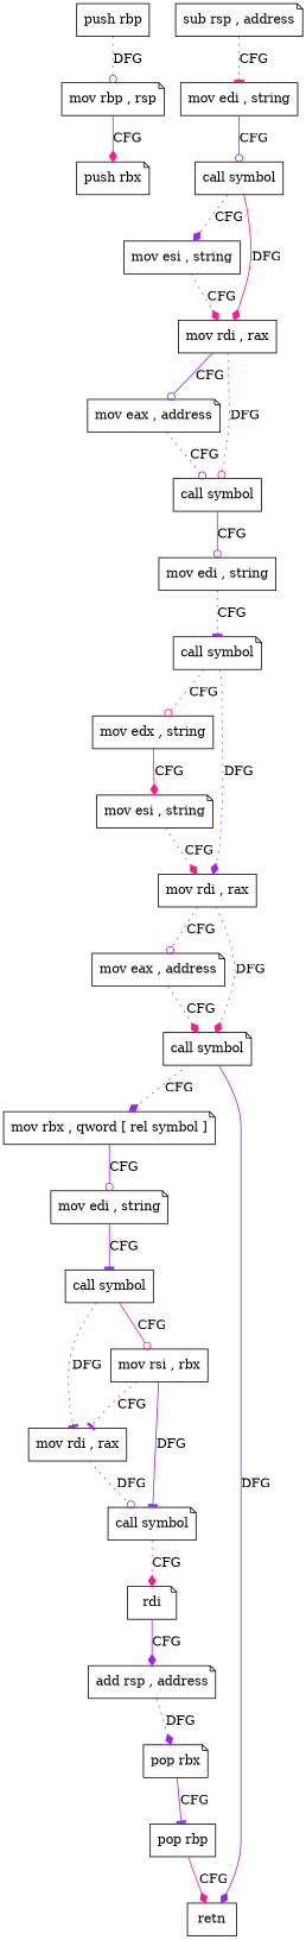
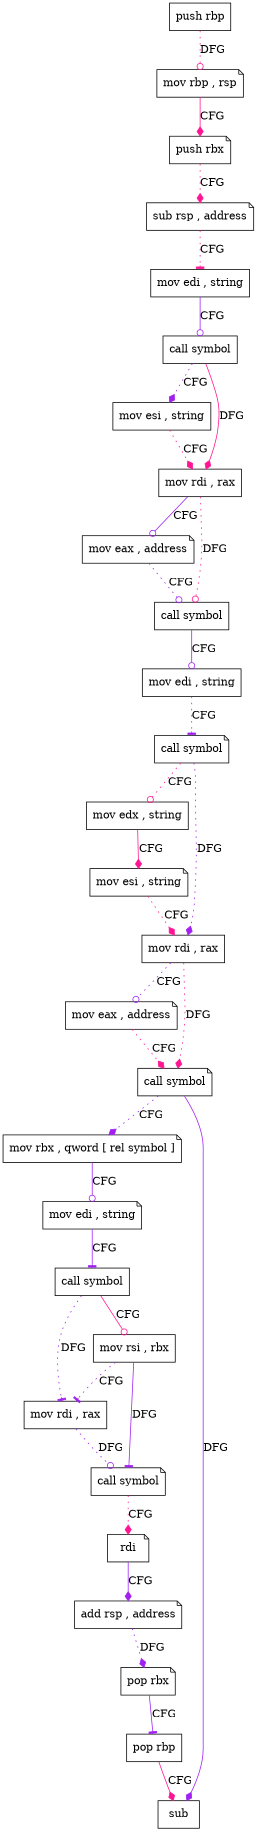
  digraph {
    node [shape=box]
    edge [arrowhead=diamond color=purple style=dotted]
    n1 [label="push rbp"]
    n2 [label="mov rbp , rsp" shape=note]
    n3 [label="push rbx" shape=note]
    n4 [label="sub rsp , address" shape=note]
    n5 [label="mov edi , string"]
    n6 [label="call symbol"]
    n7 [label="mov esi , string"]
    n8 [label="mov rdi , rax"]
    n9 [label="mov eax , address" shape=note]
    n10 [label="call symbol"]
    n11 [label="mov edi , string"]
    n12 [label="call symbol" shape=note]
    n13 [label="mov edx , string"]
    n14 [label="mov rdi , rax"]
    n15 [label="mov esi , string" shape=note]
    n16 [label="mov eax , address" shape=note]
    n17 [label="call symbol" shape=note]
    n18 [label="mov rbx , qword [ rel symbol ]" shape=note]
-   n19 [label=retn]
+   n19 [label=sub]
    n20 [label="mov edi , string" shape=note]
    n21 [label="call symbol"]
    n22 [label="mov rsi , rbx"]
    n23 [label="mov rdi , rax"]
    n24 [label="call symbol" shape=note]
    n25 [label=rdi shape=note]
    n26 [label="add rsp , address" shape=note]
    n27 [label="pop rbx" shape=note]
    n28 [label="pop rbp"]
    n1 -> n2 [arrowhead=odot color=deeppink label=DFG]
    n2 -> n3 [color=deeppink label=CFG style=solid]
+   n3 -> n4 [color=deeppink label=CFG]
    n4 -> n5 [arrowhead=tee color=deeppink label=CFG]
    n5 -> n6 [arrowhead=odot label=CFG style=solid]
    n6 -> n7 [label=CFG]
    n6 -> n8 [color=deeppink label=DFG style=solid]
    n7 -> n8 [color=deeppink label=CFG]
    n8 -> n9 [arrowhead=odot label=CFG style=solid]
    n8 -> n10 [arrowhead=odot color=deeppink label=DFG]
    n9 -> n10 [arrowhead=odot label=CFG]
    n10 -> n11 [arrowhead=odot label=CFG style=solid]
    n11 -> n12 [arrowhead=tee label=CFG]
    n12 -> n13 [arrowhead=odot color=deeppink label=CFG]
    n12 -> n14 [label=DFG]
    n13 -> n15 [color=deeppink label=CFG style=solid]
    n14 -> n16 [arrowhead=odot label=CFG]
    n14 -> n17 [color=deeppink label=DFG]
    n15 -> n14 [color=deeppink label=CFG]
    n16 -> n17 [color=deeppink label=CFG]
    n17 -> n18 [label=CFG]
    n17 -> n19 [label=DFG style=solid]
    n18 -> n20 [arrowhead=odot label=CFG style=solid]
    n20 -> n21 [arrowhead=tee label=CFG style=solid]
    n21 -> n22 [arrowhead=odot color=deeppink label=CFG style=solid]
    n21 -> n23 [arrowhead=tee label=DFG]
    n22 -> n23 [arrowhead=tee label=CFG]
    n22 -> n24 [arrowhead=tee label=DFG style=solid]
    n23 -> n24 [arrowhead=odot label=DFG]
    n24 -> n25 [color=deeppink label=CFG]
    n25 -> n26 [label=CFG style=solid]
    n26 -> n27 [label=DFG]
    n27 -> n28 [arrowhead=tee label=CFG style=solid]
    n28 -> n19 [color=deeppink label=CFG style=solid]
  }
